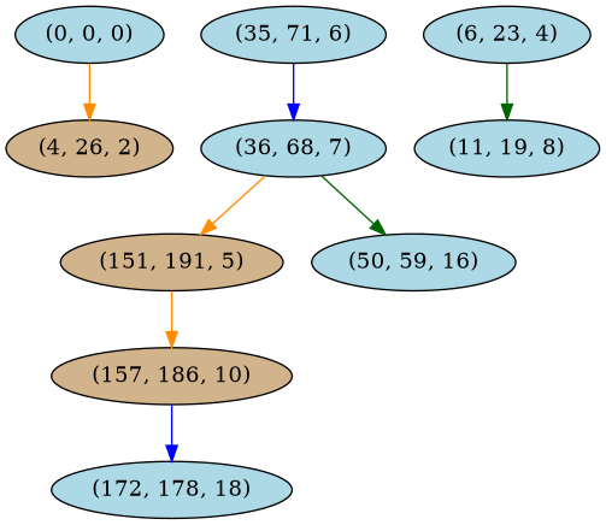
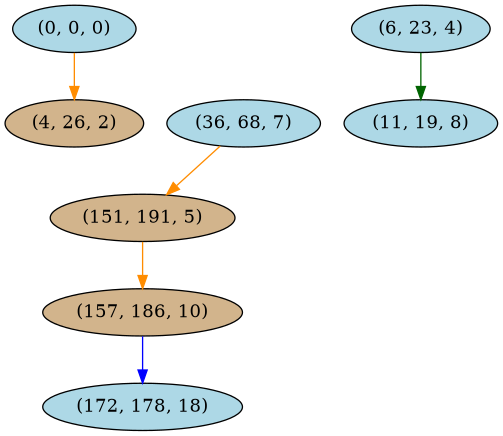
  digraph {
    node [fillcolor=lightblue style=filled]
    edge [color=darkorange]
    "(4, 26, 2)" [fillcolor=tan]
    "(0, 0, 0)"
-   "(35, 71, 6)"
    "(36, 68, 7)"
    "(151, 191, 5)" [fillcolor=tan]
    "(157, 186, 10)" [fillcolor=tan]
    "(6, 23, 4)"
    "(11, 19, 8)"
-   "(50, 59, 16)"
    "(172, 178, 18)"
    "(0, 0, 0)" -> "(4, 26, 2)"
-   "(35, 71, 6)" -> "(36, 68, 7)" [color=blue]
    "(36, 68, 7)" -> "(151, 191, 5)"
-   "(36, 68, 7)" -> "(50, 59, 16)" [color=darkgreen]
    "(151, 191, 5)" -> "(157, 186, 10)"
    "(157, 186, 10)" -> "(172, 178, 18)" [color=blue]
    "(6, 23, 4)" -> "(11, 19, 8)" [color=darkgreen]
  }
